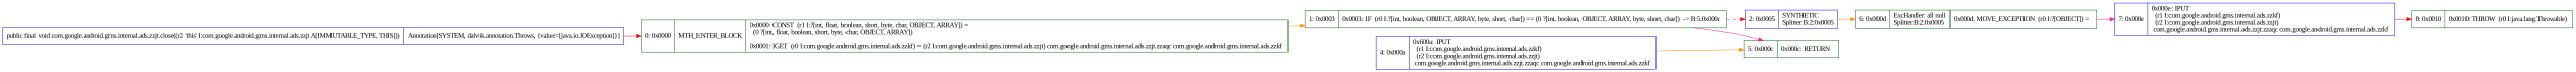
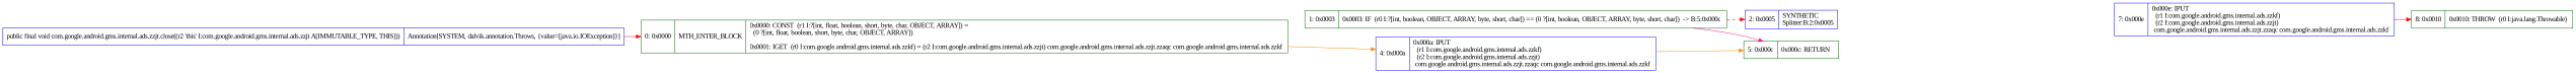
  digraph {
    fontname="Liberation Serif"
    rankdir=LR
    node [color=darkgreen fontname="Liberation Serif" shape=record]
    edge [color=darkorange fontname="Liberation Serif"]
    n1 [label="{0\:\ 0x0000|MTH_ENTER_BLOCK\l|0x0000: CONST  (r1 I:?[int, float, boolean, short, byte, char, OBJECT, ARRAY]) = \l  (0 ?[int, float, boolean, short, byte, char, OBJECT, ARRAY])\l \l0x0001: IGET  (r0 I:com.google.android.gms.internal.ads.zzkf) = (r2 I:com.google.android.gms.internal.ads.zzjt) com.google.android.gms.internal.ads.zzjt.zzaqc com.google.android.gms.internal.ads.zzkf \l}"]
    n2 [label="{1\:\ 0x0003|0x0003: IF  (r0 I:?[int, boolean, OBJECT, ARRAY, byte, short, char]) == (0 ?[int, boolean, OBJECT, ARRAY, byte, short, char])  \-\> B:5:0x000c \l}"]
    n3 [color=blue label="{2\:\ 0x0005|SYNTHETIC\lSplitter:B:2:0x0005\l}"]
    n4 [label="{5\:\ 0x000c|0x000c: RETURN   \l}"]
-   n5 [label="{6\:\ 0x000d|ExcHandler: all null\lSplitter:B:2:0x0005\l|0x000d: MOVE_EXCEPTION  (r0 I:?[OBJECT]) =  \l}"]
    n6 [color=blue label="{7\:\ 0x000e|0x000e: IPUT  \l  (r1 I:com.google.android.gms.internal.ads.zzkf)\l  (r2 I:com.google.android.gms.internal.ads.zzjt)\l com.google.android.gms.internal.ads.zzjt.zzaqc com.google.android.gms.internal.ads.zzkf \l}"]
-   n7 [color=blue label="{4\:\ 0x000a|0x600a: IPUT  \l  (r1 I:com.google.android.gms.internal.ads.zzkf)\l  (r2 I:com.google.android.gms.internal.ads.zzjt)\l com.google.android.gms.internal.ads.zzjt.zzaqc com.google.android.gms.internal.ads.zzkf \l}"]
+   n7 [color=blue label="{4\:\ 0x000a|0x000a: IPUT  \l  (r1 I:com.google.android.gms.internal.ads.zzkf)\l  (r2 I:com.google.android.gms.internal.ads.zzjt)\l com.google.android.gms.internal.ads.zzjt.zzaqc com.google.android.gms.internal.ads.zzkf \l}"]
    n8 [label="{8\:\ 0x0010|0x0010: THROW  (r0 I:java.lang.Throwable) \l}"]
    n9 [color=blue label="{public final void com.google.android.gms.internal.ads.zzjt.close((r2 'this' I:com.google.android.gms.internal.ads.zzjt A[IMMUTABLE_TYPE, THIS]))  | Annotation[SYSTEM, dalvik.annotation.Throws, \{value=[java.io.IOException]\}]\l}"]
-   n1 -> n2
+   n1 -> n7
    n2 -> n3 [color=red style=dashed]
    n2 -> n4 [color=deeppink]
-   n3 -> n5
-   n5 -> n6 [color=deeppink]
    n6 -> n8 [color=red]
    n7 -> n4
    n9 -> n1 [color=red]
  }
